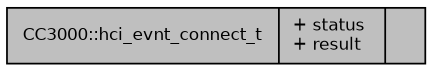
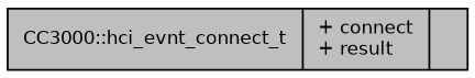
  digraph {
    rankdir=LR
-   n1 [color=black fillcolor=grey75 fontcolor=black fontname=Helvetica fontsize=10 height=0.2 label="{CC3000::hci_evnt_connect_t\n|+ status\l+ result\l|}" shape=record style=filled width=0.4]
+   n1 [color=black fillcolor=grey75 fontcolor=black fontname=Helvetica fontsize=10 height=0.2 label="{CC3000::hci_evnt_connect_t\n|+ connect\l+ result\l|}" shape=record style=filled width=0.4]
  }
